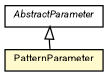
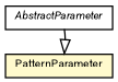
  digraph {
    nodesep=0.15
    rankdir=TB
    ranksep=0.25
    fontname="Noto Serif"
    node [fontcolor=black fontname="Noto Serif" fontsize=8 margin=0 shape=plaintext]
    n1 [height=0 label=<<table title="de.lmu.ifi.dbs.elki.utilities.optionhandling.parameters.AbstractParameter" border="0" cellborder="1" cellspacing="0" cellpadding="2" href="AbstractParameter.html" target="_parent"> 		<tr><td><table border="0" cellspacing="0" cellpadding="1"> 		<tr><td align="center" balign="center"> <font face="Roboto"><i>AbstractParameter</i></font> </td></tr> 		</table></td></tr> 		</table>> width=0]
    n2 [height=0 label=<<table title="de.lmu.ifi.dbs.elki.utilities.optionhandling.parameters.PatternParameter" border="0" cellborder="1" cellspacing="0" cellpadding="2" bgcolor="lemonChiffon" href="PatternParameter.html" target="_parent"> 		<tr><td><table border="0" cellspacing="0" cellpadding="1"> 		<tr><td align="center" balign="center"> <font face="Roboto">PatternParameter</font> </td></tr> 		</table></td></tr> 		</table>> width=0]
-   n1 -> n2 [arrowtail=empty color=black dir=back fontname="Noto Serif" fontsize=7 labelfontname=Roboto labelfontsize=7 weight=10]
+   n2 -> n1 [arrowtail=empty color=black dir=back fontname="Noto Serif" fontsize=7 labelfontname=Roboto labelfontsize=7 weight=10]
  }
